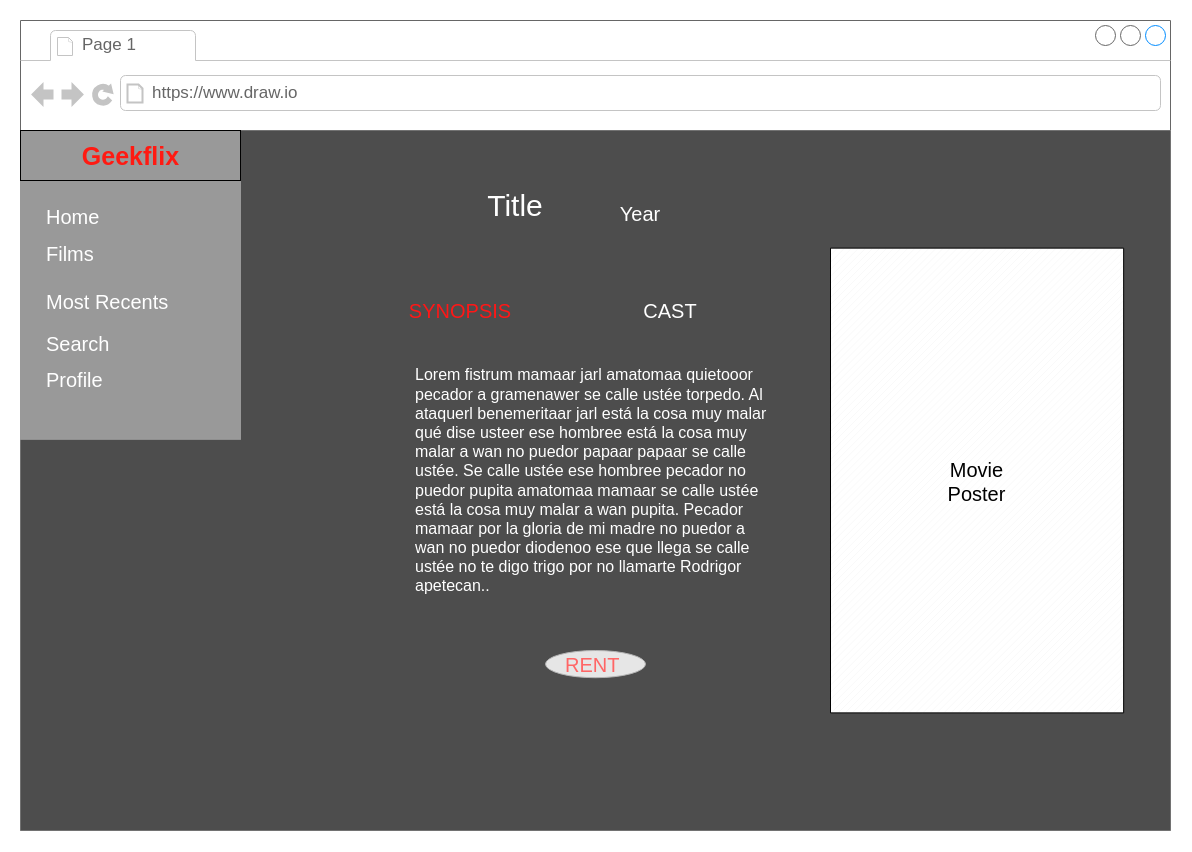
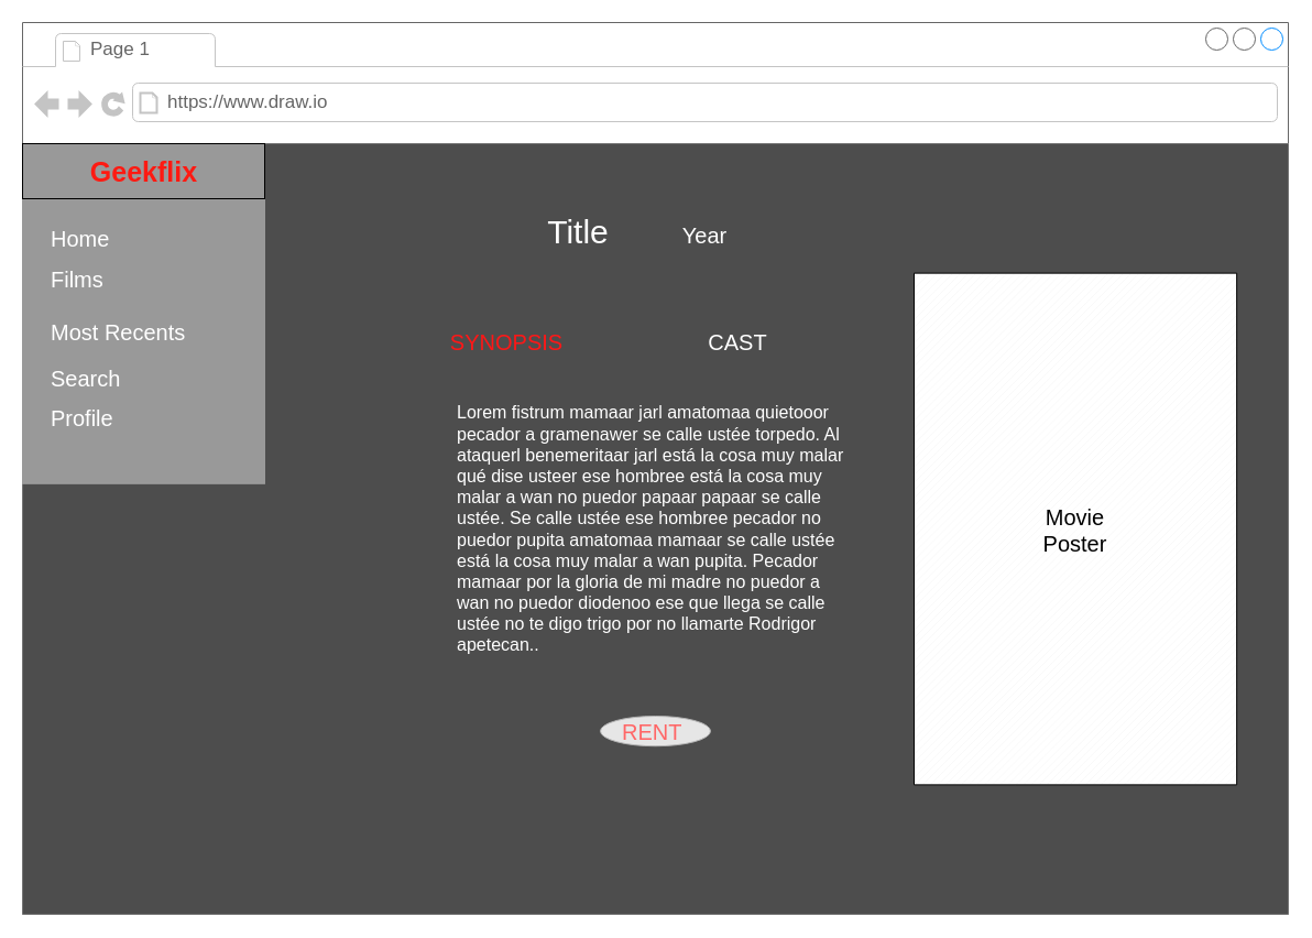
  <mxCell id="0" />
  <mxCell id="1" parent="0" />
  <mxCell id="2" value="" style="strokeWidth=1;shadow=0;dashed=0;align=center;html=1;shape=mxgraph.mockup.containers.browserWindow;rSize=0;strokeColor=#666666;strokeColor2=#008cff;strokeColor3=#c4c4c4;mainText=,;recursiveResize=0;aspect=fixed;labelBackgroundColor=#4A4A4A;" parent="1" vertex="1"><mxGeometry x="20" y="20" width="1150" height="810" as="geometry" /></mxCell>
  <mxCell id="3" value="" style="strokeWidth=1;shadow=0;dashed=0;align=center;html=1;shape=mxgraph.mockup.forms.rrect;rSize=0;strokeColor=#999999;fillColor=#ffffff;labelBackgroundColor=none;fontSize=18;" parent="2" vertex="1"><mxGeometry y="110" width="1150" height="700" as="geometry" /></mxCell>
  <mxCell id="4" value="" style="rounded=0;whiteSpace=wrap;html=1;labelBackgroundColor=#FF66FF;fontSize=25;fontColor=none;fillColor=#4D4D4D;strokeColor=none;" parent="3" vertex="1"><mxGeometry width="1150" height="700" as="geometry" /></mxCell>
  <mxCell id="5" value="" style="strokeWidth=1;shadow=0;dashed=0;align=center;html=1;shape=mxgraph.mockup.forms.rrect;rSize=0;strokeColor=#999999;labelBackgroundColor=none;fontSize=25;fontColor=#FFFFFF;fillColor=#999999;" parent="3" vertex="1"><mxGeometry width="220" height="308.824" as="geometry" /></mxCell>
  <mxCell id="6" value="&lt;b style=&quot;font-size: 25px ; font-family: &amp;#34;helvetica&amp;#34;&quot;&gt;&lt;font color=&quot;#ff1a12&quot;&gt;Geekflix&lt;/font&gt;&lt;/b&gt;" style="strokeWidth=1;shadow=0;dashed=0;align=center;html=1;shape=mxgraph.mockup.forms.rrect;rSize=0;fontColor=#008cff;fontSize=17;resizeWidth=1;fillColor=#999999;" parent="5" vertex="1"><mxGeometry width="220" height="50" relative="1" as="geometry" /></mxCell>
  <mxCell id="7" value="" style="strokeWidth=1;shadow=0;dashed=0;align=center;html=1;shape=mxgraph.mockup.forms.anchor;fontSize=17;fontColor=#666666;align=left;spacingLeft=5;resizeWidth=1;" parent="5" vertex="1"><mxGeometry width="220.0" height="20" relative="1" as="geometry"><mxPoint y="50" as="offset" /></mxGeometry></mxCell>
  <mxCell id="8" value="Home" style="strokeWidth=1;shadow=0;dashed=0;align=center;html=1;shape=mxgraph.mockup.forms.anchor;fontSize=20;align=left;spacingLeft=5;resizeWidth=1;labelBackgroundColor=none;fontColor=#FFFFFF;" parent="5" vertex="1"><mxGeometry width="187.5" height="20" relative="1" as="geometry"><mxPoint x="19" y="76" as="offset" /></mxGeometry></mxCell>
  <mxCell id="9" value="Films" style="strokeWidth=1;shadow=0;dashed=0;align=center;html=1;shape=mxgraph.mockup.forms.anchor;fontSize=20;align=left;spacingLeft=5;resizeWidth=1;labelBackgroundColor=none;fontColor=#FFFFFF;" parent="5" vertex="1"><mxGeometry width="187.5" height="20" relative="1" as="geometry"><mxPoint x="19" y="113" as="offset" /></mxGeometry></mxCell>
  <mxCell id="10" value="Most Recents" style="strokeWidth=1;shadow=0;dashed=0;align=center;html=1;shape=mxgraph.mockup.forms.anchor;fontSize=20;align=left;spacingLeft=5;resizeWidth=1;labelBackgroundColor=none;fontColor=#FFFFFF;" parent="5" vertex="1"><mxGeometry x="19" y="159.555" width="187.5" height="22.235" as="geometry" /></mxCell>
  <mxCell id="11" value="Search" style="strokeWidth=1;shadow=0;dashed=0;align=center;html=1;shape=mxgraph.mockup.forms.anchor;fontSize=20;align=left;spacingLeft=5;resizeWidth=1;labelBackgroundColor=none;fontColor=#FFFFFF;" parent="5" vertex="1"><mxGeometry x="19" y="202.794" width="187.5" height="20.588" as="geometry" /></mxCell>
  <mxCell id="12" value="Profile" style="strokeWidth=1;shadow=0;dashed=0;align=center;html=1;shape=mxgraph.mockup.forms.anchor;fontSize=20;align=left;spacingLeft=5;resizeWidth=1;labelBackgroundColor=none;fontColor=#FFFFFF;" parent="5" vertex="1"><mxGeometry width="187.5" height="20" relative="1" as="geometry"><mxPoint x="19" y="239" as="offset" /></mxGeometry></mxCell>
  <mxCell id="13" value="" style="verticalLabelPosition=bottom;verticalAlign=top;html=1;shape=mxgraph.basic.patternFillRect;fillStyle=diag;step=5;fillStrokeWidth=0.2;fillStrokeColor=#dddddd;aspect=fixed;" parent="3" vertex="1"><mxGeometry x="810" y="117.63" width="293.15" height="464.75" as="geometry" /></mxCell>
  <mxCell id="14" value="&lt;font style=&quot;font-size: 20px&quot;&gt;Movie Poster&lt;/font&gt;" style="text;html=1;strokeColor=none;fillColor=none;align=center;verticalAlign=middle;whiteSpace=wrap;rounded=0;" parent="3" vertex="1"><mxGeometry x="905.11" y="350" width="102.93" as="geometry" /></mxCell>
  <mxCell id="15" value="&lt;span style=&quot;font-family: sans-serif; font-size: 16px;&quot;&gt;Lorem fistrum mamaar jarl amatomaa quietooor pecador a gramenawer se calle ustée torpedo. Al ataquerl benemeritaar jarl está la cosa muy malar qué dise usteer ese hombree está la cosa muy malar a wan no puedor papaar papaar se calle ustée. Se calle ustée ese hombree pecador no puedor pupita amatomaa mamaar se calle ustée está la cosa muy malar a wan pupita. Pecador mamaar por la gloria de mi madre no puedor a wan no puedor diodenoo ese que llega se calle ustée no te digo trigo por no llamarte Rodrigor apetecan..&lt;/span&gt;" style="text;html=1;strokeColor=none;fillColor=none;align=left;verticalAlign=middle;whiteSpace=wrap;rounded=0;labelBackgroundColor=none;fontColor=#FFFFFF;" parent="3" vertex="1"><mxGeometry x="392.5" y="265.01" width="365" height="170" as="geometry" /></mxCell>
  <mxCell id="16" value="&lt;font style=&quot;font-size: 20px&quot; color=&quot;#ff1717&quot;&gt;SYNOPSIS&lt;/font&gt;" style="text;html=1;strokeColor=none;fillColor=none;align=center;verticalAlign=middle;whiteSpace=wrap;rounded=0;" parent="3" vertex="1"><mxGeometry x="385" y="170" width="110" height="20" as="geometry" /></mxCell>
  <mxCell id="17" value="&lt;font style=&quot;font-size: 20px&quot;&gt;CAST&lt;/font&gt;" style="text;html=1;strokeColor=none;fillColor=none;align=center;verticalAlign=middle;whiteSpace=wrap;rounded=0;fontColor=#FFFFFF;" parent="3" vertex="1"><mxGeometry x="595" y="170" width="110" height="20" as="geometry" /></mxCell>
- <mxCell id="18" value="&lt;font style=&quot;font-size: 30px;&quot;&gt;Title&lt;/font&gt;" style="text;html=1;strokeColor=none;fillColor=none;align=center;verticalAlign=middle;whiteSpace=wrap;rounded=0;fontColor=#FFFFFF;fontSize=30;" parent="3" vertex="1"><mxGeometry x="475" y="65" width="40" height="20" as="geometry" /></mxCell>
+ <mxCell id="18" value="&lt;font style=&quot;font-size: 30px;&quot;&gt;Title&lt;/font&gt;" style="text;html=1;strokeColor=none;fillColor=none;align=center;verticalAlign=middle;whiteSpace=wrap;rounded=0;fontColor=#FFFFFF;fontSize=30;" parent="3" vertex="1"><mxGeometry x="485" y="70" width="40" height="20" as="geometry" /></mxCell>
  <mxCell id="19" value="&lt;font style=&quot;font-size: 20px&quot; color=&quot;#ff6666&quot;&gt;RENT&amp;nbsp;&lt;/font&gt;" style="ellipse;html=1;shadow=0;dashed=0;whiteSpace=wrap;fontSize=10;fillColor=#E6E6E6;align=center;strokeColor=#B3B3B3;fontColor=#FFFFFF;" parent="3" vertex="1"><mxGeometry x="525" y="520" width="100" height="27.2" as="geometry" /></mxCell>
  <mxCell id="20" value="&lt;font style=&quot;font-size: 20px&quot;&gt;Year&lt;/font&gt;" style="text;html=1;strokeColor=none;fillColor=none;align=center;verticalAlign=middle;whiteSpace=wrap;rounded=0;fontColor=#FFFFFF;fontSize=30;" vertex="1" parent="3"><mxGeometry x="600" y="70" width="40" height="20" as="geometry" /></mxCell>
  <mxCell id="21" value="Page 1" style="strokeWidth=1;shadow=0;dashed=0;align=center;html=1;shape=mxgraph.mockup.containers.anchor;fontSize=17;fontColor=#666666;align=left;" parent="2" vertex="1"><mxGeometry x="60" y="12" width="110" height="26" as="geometry" /></mxCell>
  <mxCell id="22" value="https://www.draw.io" style="strokeWidth=1;shadow=0;dashed=0;align=center;html=1;shape=mxgraph.mockup.containers.anchor;rSize=0;fontSize=17;fontColor=#666666;align=left;" parent="2" vertex="1"><mxGeometry x="130" y="60" width="250" height="26" as="geometry" /></mxCell>
